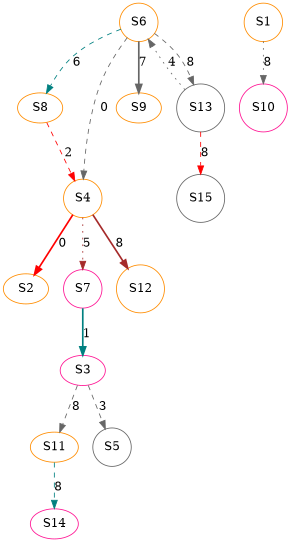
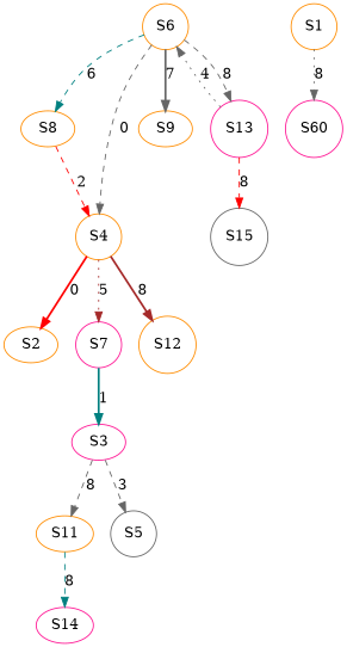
  strict digraph {
    node [color=darkorange shape=circle]
    edge [color=gray40 style=dashed]
    S8 [shape=ellipse]
    S6
-   S13 [color=gray40]
+   S13 [color=deeppink]
    S9 [shape=ellipse]
    S4
    S2 [shape=ellipse]
    S15 [color=gray40]
    S7 [color=deeppink]
    S3 [color=deeppink shape=ellipse]
    S11 [shape=ellipse]
    S5 [color=gray40]
    S14 [color=deeppink shape=ellipse]
    S12
-   S10 [color=deeppink]
+   S10 [color=deeppink label=S60]
    S1
    S8 -> S4 [color=red label=2]
    S6 -> S8 [color=teal label=6]
    S6 -> S13 [label=8]
    S6 -> S9 [label=7 style=bold]
    S6 -> S4 [label=0]
    S13 -> S6 [label=4 style=dotted]
    S13 -> S15 [color=red label=8]
    S4 -> S2 [color=red label=0 style=bold]
    S4 -> S7 [color=brown label=5 style=dotted]
    S4 -> S12 [color=brown label=8 style=bold]
    S7 -> S3 [color=teal label=1 style=bold]
    S3 -> S11 [label=8]
    S3 -> S5 [label=3]
    S11 -> S14 [color=teal label=8]
    S1 -> S10 [label=8 style=dotted]
  }
